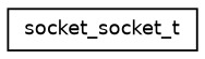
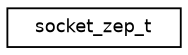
  digraph {
    rankdir=LR
-   n1 [color=black fillcolor=white fontname=Helvetica fontsize=10 height=0.2 label=socket_socket_t shape=record style=filled width=0.4]
+   n1 [color=black fillcolor=white fontname=Helvetica fontsize=10 height=0.2 label=socket_zep_t shape=record style=filled width=0.4]
  }
